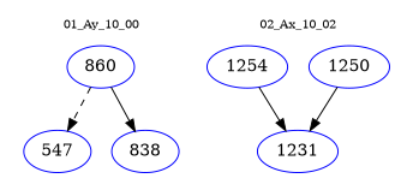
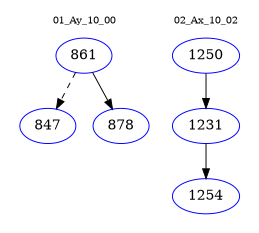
  digraph {
    node [color=blue]
    edge [color=black style=solid]
-   n1 [label=860]
-   n2 [label=547]
-   n3 [label=838]
+   n1 [label=861]
+   n2 [label=847]
+   n3 [label=878]
    n4 [label=1250]
    n5 [label=1231]
    n6 [label=1254]
    subgraph cluster_1 {
      color=white
      fontsize=10
      label="01_Ay_10_00"
      n1
      n2
      n3
    }
    subgraph cluster_2 {
      color=white
      fontsize=10
      label="02_Ax_10_02"
      n4
      n5
      n6
    }
    n1 -> n2 [style=dashed]
    n1 -> n3
    n4 -> n5
-   n6 -> n5
+   n5 -> n6
  }
